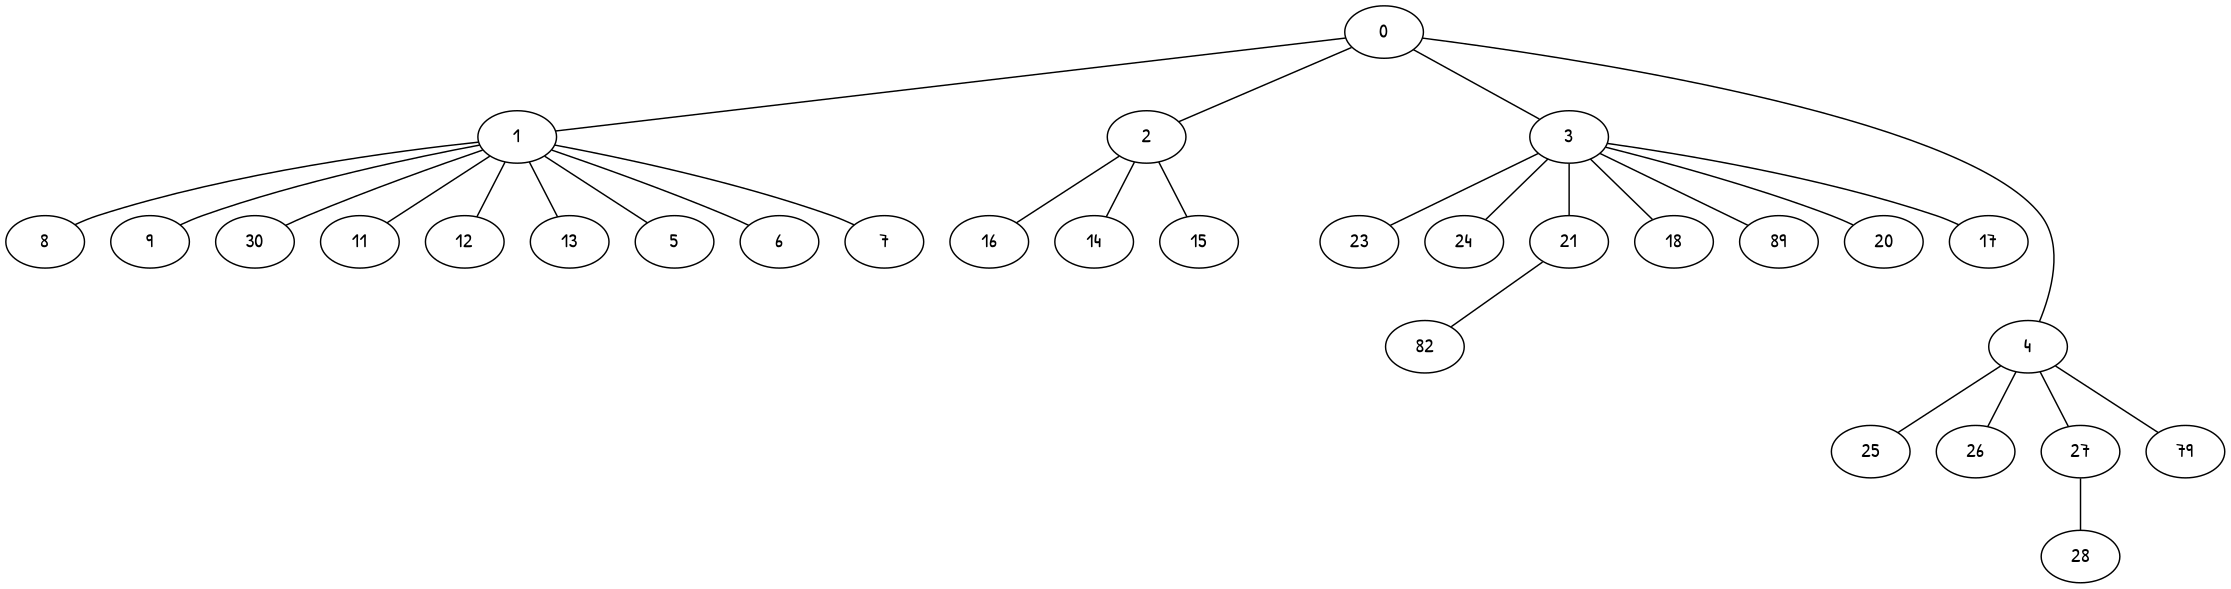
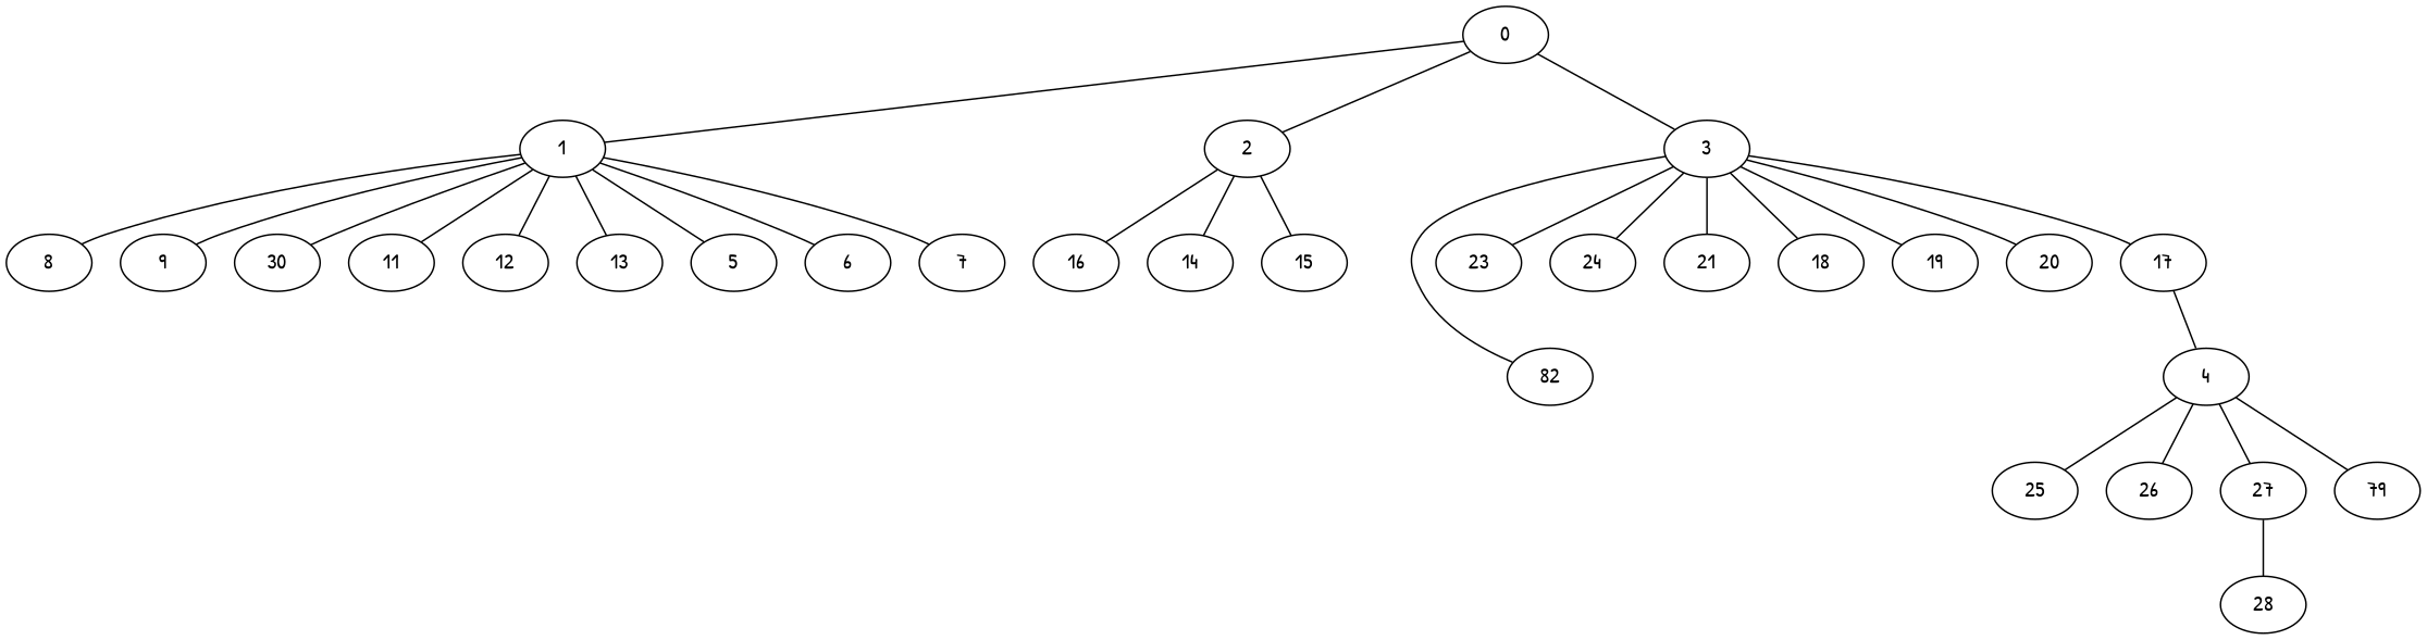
  graph {
    fontname="Patrick Hand"
    node [fontname="Patrick Hand"]
    edge [fontname="Patrick Hand"]
    0
    1
    2
    3
    4
    5
    6
    7
    8
    9
    n11 [label=30]
    11
    12
    13
    16
    14
    15
    17
    18
-   19 [label=89]
+   19
    20
    21
    n23 [label=82]
    23
    24
    25
    26
    27
    n29 [label=79]
    28
    0 -- 1
    0 -- 2
    0 -- 3
-   0 -- 4
+   17 -- 4
    1 -- 5
    1 -- 6
    1 -- 7
    1 -- 8
    1 -- 9
    1 -- n11
    1 -- 11
    1 -- 12
    1 -- 13
    2 -- 16
    2 -- 14
    2 -- 15
    3 -- 17
    3 -- 18
    3 -- 19
    3 -- 20
    3 -- 21
-   21 -- n23
+   3 -- n23
    3 -- 23
    3 -- 24
    4 -- 25
    4 -- 26
    4 -- 27
    4 -- n29
    27 -- 28
  }
